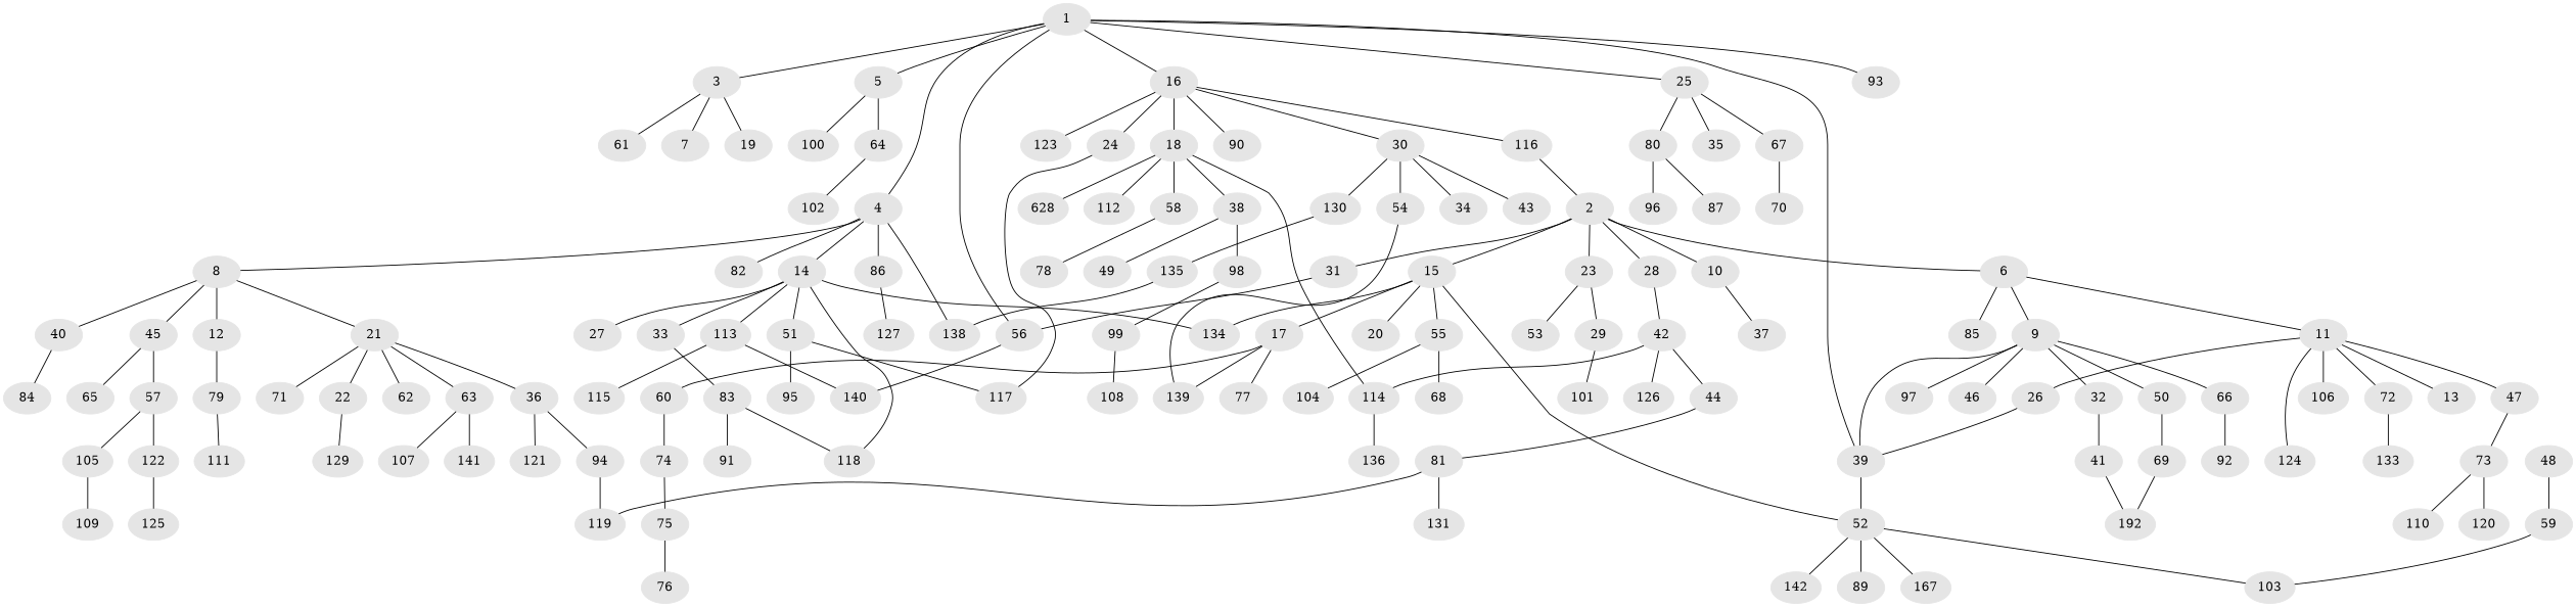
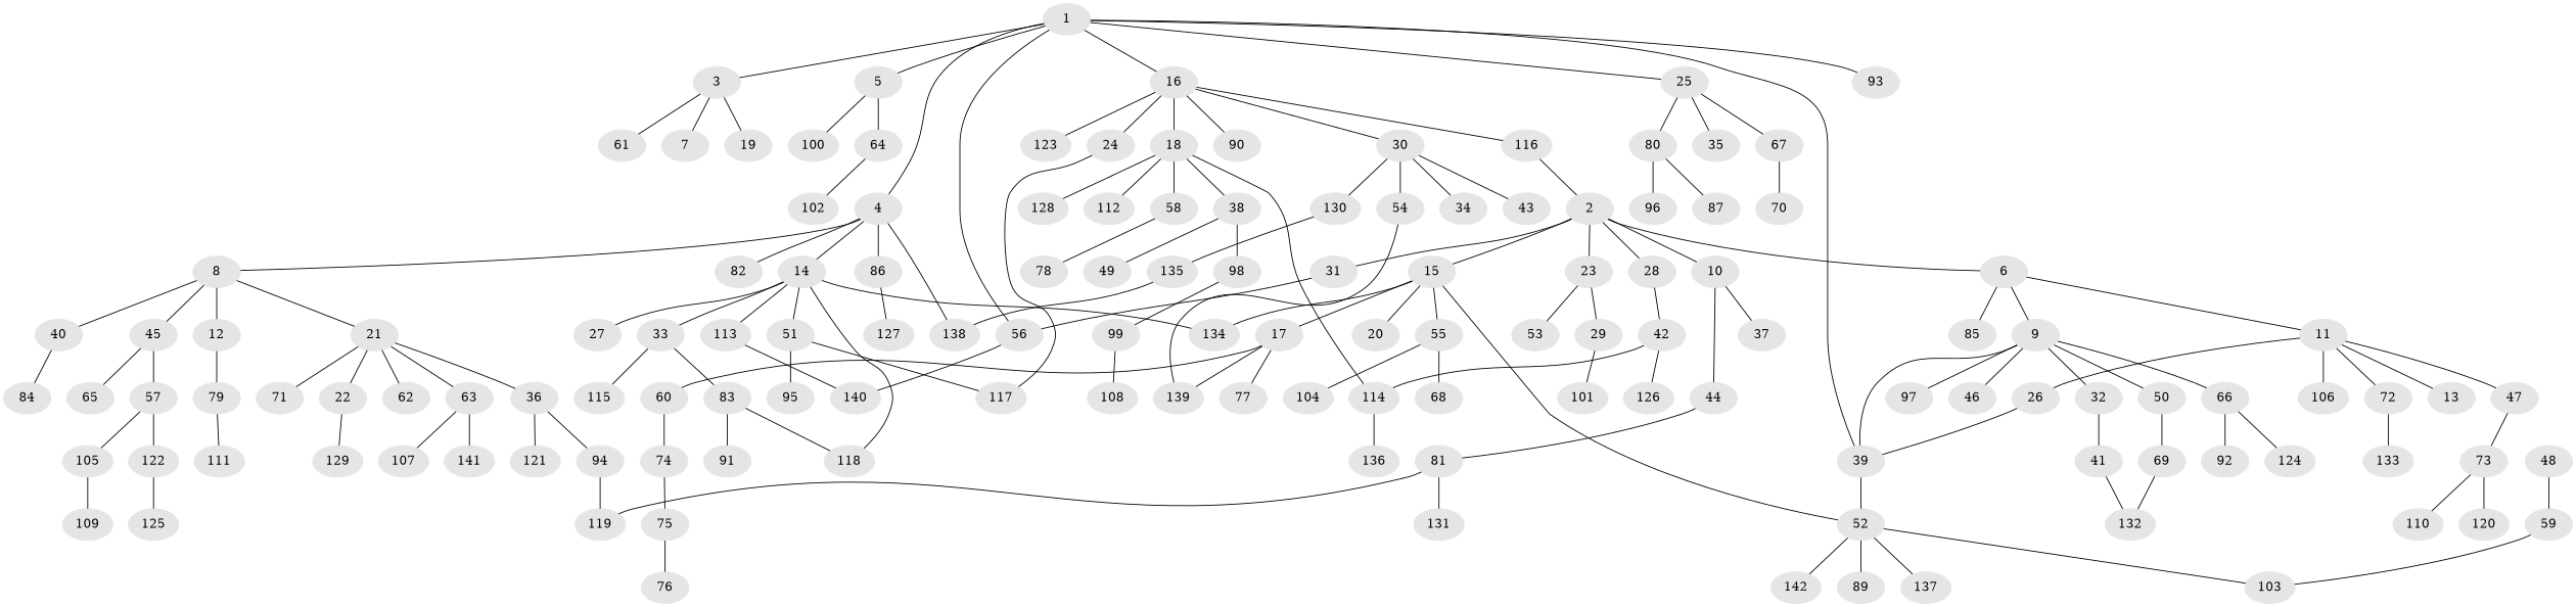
  graph {
    node [color=gray90 style=filled]
    1
    3
    4
    5
    16
    25
    39
    56
    93
    2
    6
    10
    15
    23
    28
    31
    7
    19
    61
    8
    14
    82
    86
    138
    64
    100
    18
    24
    30
    90
    116
    123
    35
    67
    80
    52
    140
    9
    11
    85
    37
    44
    134
    17
    20
    55
    29
    53
    42
    12
    21
    40
    45
    27
    33
    51
    113
    118
    127
    102
    32
    46
    50
    66
    97
    13
    26
    47
    72
    106
    79
    22
    36
    62
    63
    71
    84
    57
    65
    41
    48
    59
    69
    92
    124
    81
    73
    133
    111
    83
    117
    95
    115
    60
    77
    139
    89
    103
-   137 [label=167]
+   137
    142
    68
    104
    38
    58
    112
    114
-   128 [label=628]
+   128
    34
    43
    54
    130
    74
    49
    98
    78
    136
    129
    94
    121
    107
    141
    101
    70
    87
    96
    126
    135
-   132 [label=192]
+   132
    91
    119
    99
    131
    105
    122
    110
    120
    109
    125
    75
    76
    108
    1 -- 3
    1 -- 4
    1 -- 5
    1 -- 16
    1 -- 25
    1 -- 39
    1 -- 56
    1 -- 93
    3 -- 7
    3 -- 19
    3 -- 61
    4 -- 8
    4 -- 14
    4 -- 82
    4 -- 86
    4 -- 138
    5 -- 64
    5 -- 100
    16 -- 18
    16 -- 24
    16 -- 30
    16 -- 90
    16 -- 116
    16 -- 123
    25 -- 35
    25 -- 67
    25 -- 80
    39 -- 52
    56 -- 140
    2 -- 6
    2 -- 10
    2 -- 15
    2 -- 23
    2 -- 28
    2 -- 31
    6 -- 9
    6 -- 11
    6 -- 85
    10 -- 37
-   42 -- 44
+   10 -- 44
    15 -- 52
    15 -- 134
    15 -- 17
    15 -- 20
    15 -- 55
    23 -- 29
    23 -- 53
    28 -- 42
    31 -- 56
    8 -- 12
    8 -- 21
    8 -- 40
    8 -- 45
    14 -- 134
    14 -- 27
    14 -- 33
    14 -- 51
    14 -- 113
    14 -- 118
    86 -- 127
    64 -- 102
    18 -- 38
    18 -- 58
    18 -- 112
    18 -- 114
    18 -- 128
    24 -- 117
    30 -- 34
    30 -- 43
    30 -- 54
    30 -- 130
    116 -- 2
    67 -- 70
    80 -- 87
    80 -- 96
    52 -- 89
    52 -- 103
    52 -- 137
    52 -- 142
    9 -- 39
    9 -- 32
    9 -- 46
    9 -- 50
    9 -- 66
    9 -- 97
    11 -- 13
    11 -- 26
    11 -- 47
    11 -- 72
    11 -- 106
    44 -- 81
    17 -- 60
    17 -- 77
    17 -- 139
    55 -- 68
    55 -- 104
    29 -- 101
    42 -- 114
    42 -- 126
    12 -- 79
    21 -- 22
    21 -- 36
    21 -- 62
    21 -- 63
    21 -- 71
    40 -- 84
    45 -- 57
    45 -- 65
    33 -- 83
    51 -- 117
    51 -- 95
    113 -- 140
-   113 -- 115
+   33 -- 115
    32 -- 41
    50 -- 69
    66 -- 92
-   11 -- 124
+   66 -- 124
    26 -- 39
    47 -- 73
    72 -- 133
    79 -- 111
    22 -- 129
    36 -- 94
    36 -- 121
    63 -- 107
    63 -- 141
    57 -- 105
    57 -- 122
    41 -- 132
    48 -- 59
    59 -- 103
    69 -- 132
    81 -- 119
    81 -- 131
    73 -- 110
    73 -- 120
    83 -- 118
    83 -- 91
    60 -- 74
    38 -- 49
    38 -- 98
    58 -- 78
    114 -- 136
    54 -- 139
    130 -- 135
    74 -- 75
    98 -- 99
    94 -- 119
    135 -- 138
    99 -- 108
    105 -- 109
    122 -- 125
    75 -- 76
  }
